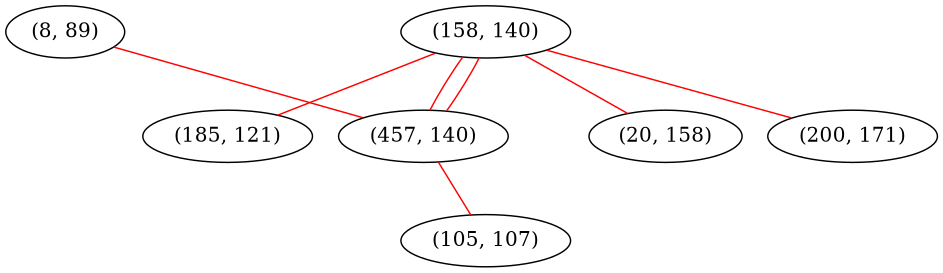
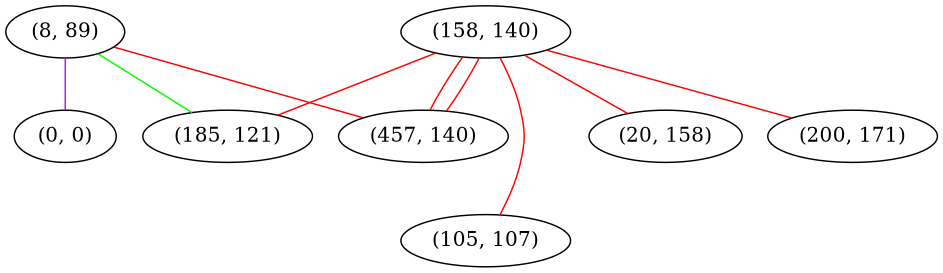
  graph {
    edge [color=red weight=1]
    "(8, 89)"
+   "(0, 0)"
    "(185, 121)"
    n4 [label="(457, 140)"]
    "(105, 107)"
    "(158, 140)"
    "(20, 158)"
    "(200, 171)"
+   "(8, 89)" -- "(0, 0)" [color=purple weight=4]
+   "(8, 89)" -- "(185, 121)" [color=green weight=2]
    "(8, 89)" -- n4
-   n4 -- "(105, 107)"
+   "(158, 140)" -- "(105, 107)"
    "(158, 140)" -- "(185, 121)"
    "(158, 140)" -- n4
    "(158, 140)" -- n4
    "(158, 140)" -- "(20, 158)"
    "(158, 140)" -- "(200, 171)"
  }
